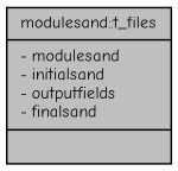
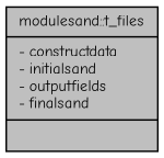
  digraph {
    fontname="Comic Neue"
-   n1 [color=black fillcolor=grey75 fontcolor=black fontname="Comic Neue" fontsize=10 height=0.2 label="{modulesand::t_files\n|- modulesand\l- initialsand\l- outputfields\l- finalsand\l|}" shape=record style=filled width=0.4]
+   n1 [color=black fillcolor=grey75 fontcolor=black fontname="Comic Neue" fontsize=10 height=0.2 label="{modulesand::t_files\n|- constructdata\l- initialsand\l- outputfields\l- finalsand\l|}" shape=record style=filled width=0.4]
  }
